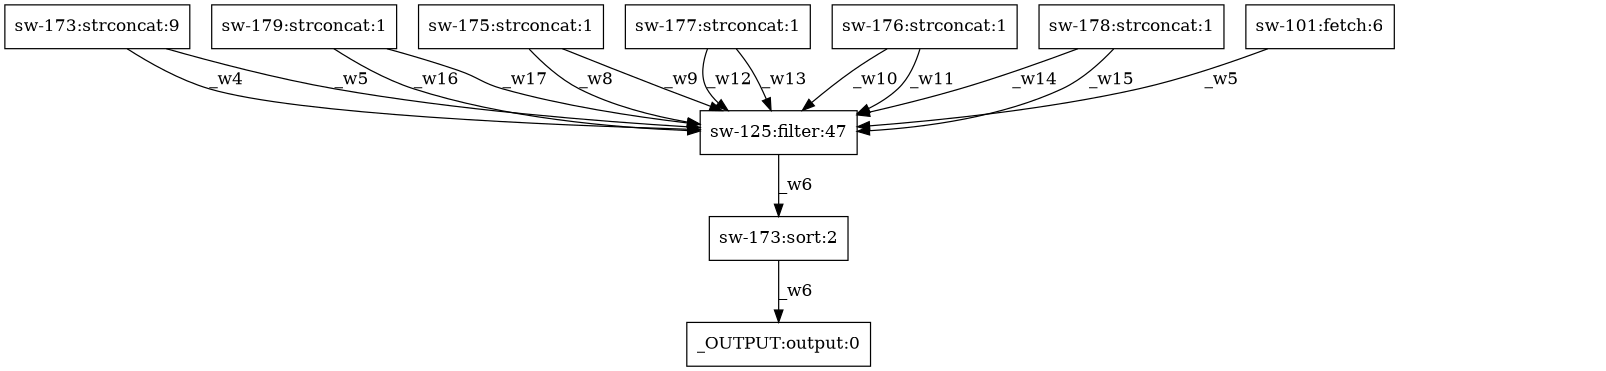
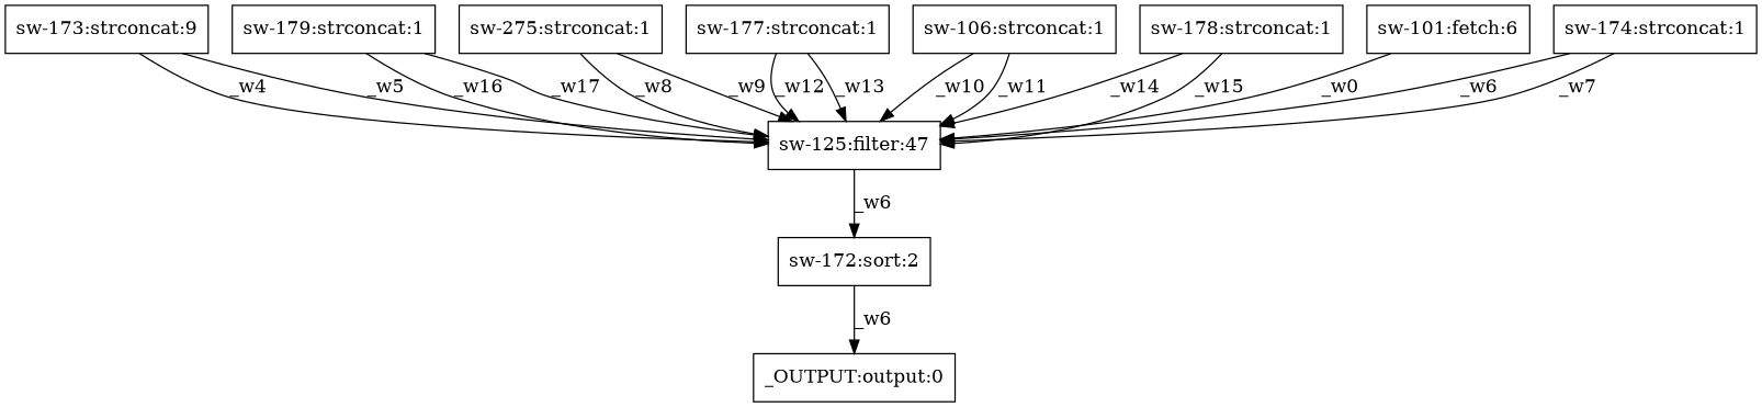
  digraph {
    node [shape=box]
    n1 [label="sw-173:strconcat:9"]
    n2 [label="sw-125:filter:47"]
-   n3 [label="sw-173:sort:2"]
+   n3 [label="sw-172:sort:2"]
    n4 [label="_OUTPUT:output:0"]
    n5 [label="sw-179:strconcat:1"]
-   n6 [label="sw-175:strconcat:1"]
+   n6 [label="sw-275:strconcat:1"]
    n7 [label="sw-177:strconcat:1"]
-   n8 [label="sw-176:strconcat:1"]
+   n8 [label="sw-106:strconcat:1"]
    n9 [label="sw-178:strconcat:1"]
    n10 [label="sw-101:fetch:6"]
+   n11 [label="sw-174:strconcat:1"]
    n1 -> n2 [label=_w4]
    n1 -> n2 [label=_w5]
    n2 -> n3 [label=_w6]
    n3 -> n4 [label=_w6]
    n5 -> n2 [label=_w16]
    n5 -> n2 [label=_w17]
    n6 -> n2 [label=_w8]
    n6 -> n2 [label=_w9]
    n7 -> n2 [label=_w12]
    n7 -> n2 [label=_w13]
    n8 -> n2 [label=_w10]
    n8 -> n2 [label=_w11]
    n9 -> n2 [label=_w14]
    n9 -> n2 [label=_w15]
-   n10 -> n2 [label=_w5]
+   n10 -> n2 [label=_w0]
+   n11 -> n2 [label=_w6]
+   n11 -> n2 [label=_w7]
  }
